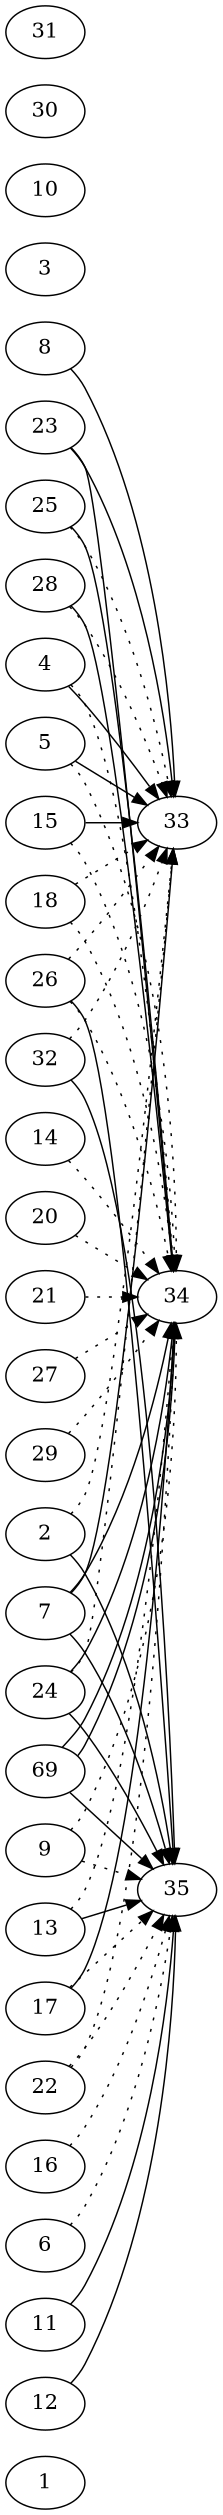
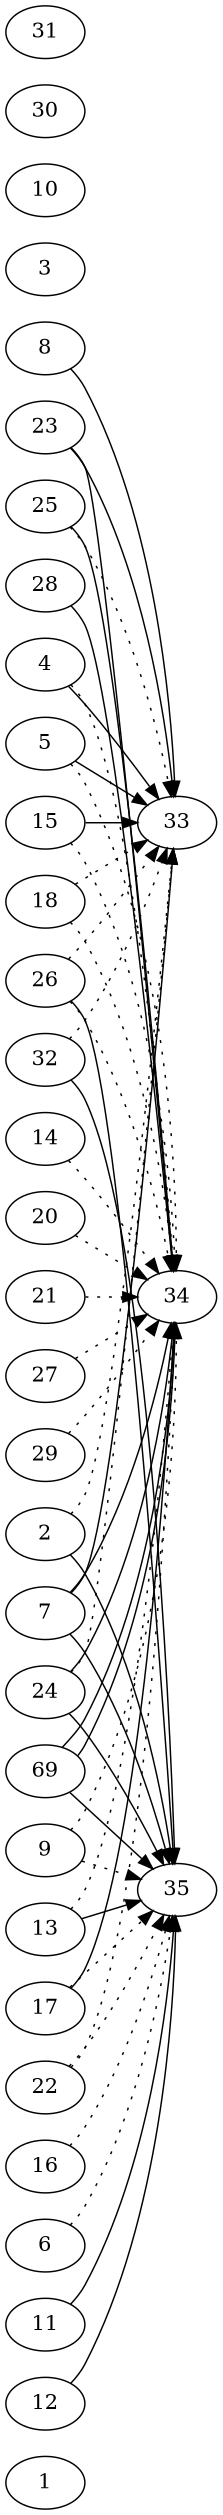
  digraph {
    rankdir=LR
    node [alpha=0.13]
    edge [style=dotted]
    1 [alpha=0.00 expect_size=30914560]
    2 [alpha=0.09 expect_size=47974400]
    33 [alpha=0.04 expect_size=17829888]
    35 [expect_size=26844160]
    3 [expect_size=8516608]
    4 [alpha=0.11 expect_size=34150400]
    34 [alpha=0.07 expect_size=9059328]
    5 [alpha=0.08 expect_size=36490240]
    6 [expect_size=36974592]
    7 [alpha=0.17 expect_size=14209024]
    8 [alpha=0.16 expect_size=35777536]
    9 [alpha=0.18 expect_size=24929280]
    10 [alpha=0.16 expect_size=24758272]
    11 [alpha=0.07 expect_size=28345344]
    12 [alpha=0.05 expect_size=29303808]
    13 [alpha=0.09 expect_size=50481152]
    14 [alpha=0.06 expect_size=34535424]
    15 [alpha=0.05 expect_size=13528064]
    16 [alpha=0.10 expect_size=32683008]
    17 [alpha=0.18 expect_size=17275904]
    18 [alpha=0.05 expect_size=10160128]
    n22 [alpha=0.12 expect_size=48404480 label=69]
    20 [alpha=0.00 expect_size=44421120]
    21 [alpha=0.20 expect_size=34234368]
    22 [alpha=0.17 expect_size=50381824]
    23 [alpha=0.16 expect_size=14734336]
    24 [alpha=0.08 expect_size=35971072]
    25 [alpha=0.12 expect_size=49479680]
    26 [alpha=0.10 expect_size=14187520]
    27 [alpha=0.12 expect_size=37282816]
    28 [alpha=0.06 expect_size=31673344]
    29 [alpha=0.09 expect_size=44601344]
    30 [alpha=0.01 expect_size=24647680]
    31 [alpha=0.02 expect_size=25033728]
    32 [expect_size=24246272]
    2 -> 33
    2 -> 35 [style=solid]
    4 -> 33 [style=solid]
    4 -> 34
    5 -> 33 [style=solid]
    5 -> 34
    6 -> 35
    7 -> 33 [style=solid]
    7 -> 35 [style=solid]
    7 -> 34 [style=solid]
    8 -> 33 [style=solid]
    9 -> 35
    9 -> 34
    11 -> 35 [style=solid]
    12 -> 35 [style=solid]
    13 -> 35 [style=solid]
    13 -> 34
    14 -> 34
    15 -> 33 [style=solid]
    15 -> 34
    16 -> 35
    17 -> 35
    17 -> 34 [style=solid]
    18 -> 33
    18 -> 34
    n22 -> 35 [style=solid]
    n22 -> 34 [style=solid]
    n22 -> 34 [style=solid]
    20 -> 34
    21 -> 34
    22 -> 35
    22 -> 34
    23 -> 33 [style=solid]
    23 -> 34 [style=solid]
    24 -> 33
    24 -> 35 [style=solid]
    24 -> 34 [style=solid]
    25 -> 33
    25 -> 34 [style=solid]
    26 -> 33
    26 -> 35 [style=solid]
    26 -> 34
    27 -> 34
-   28 -> 33
    28 -> 34 [style=solid]
    29 -> 34
    32 -> 33
    32 -> 35 [style=solid]
  }
